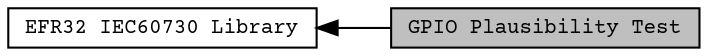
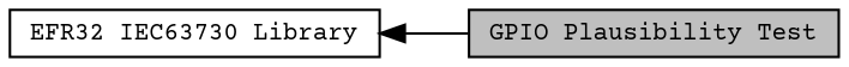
  digraph {
    rankdir=LR
    fontname="Courier Prime"
    node [color=black fontname="Courier Prime" fontsize=10 shape=box style=filled]
-   n1 [fillcolor=white height=0.2 label="EFR32 IEC60730 Library" width=0.4]
+   n1 [fillcolor=white height=0.2 label="EFR32 IEC63730 Library" width=0.4]
    n2 [fillcolor=grey75 fontcolor=black height=0.2 label="GPIO Plausibility Test" width=0.4]
    n1 -> n2 [dir=back fontname="Courier Prime" fontsize=10 labelfontname=Helvetica labelfontsize=10 shape=plaintext style=solid]
  }
